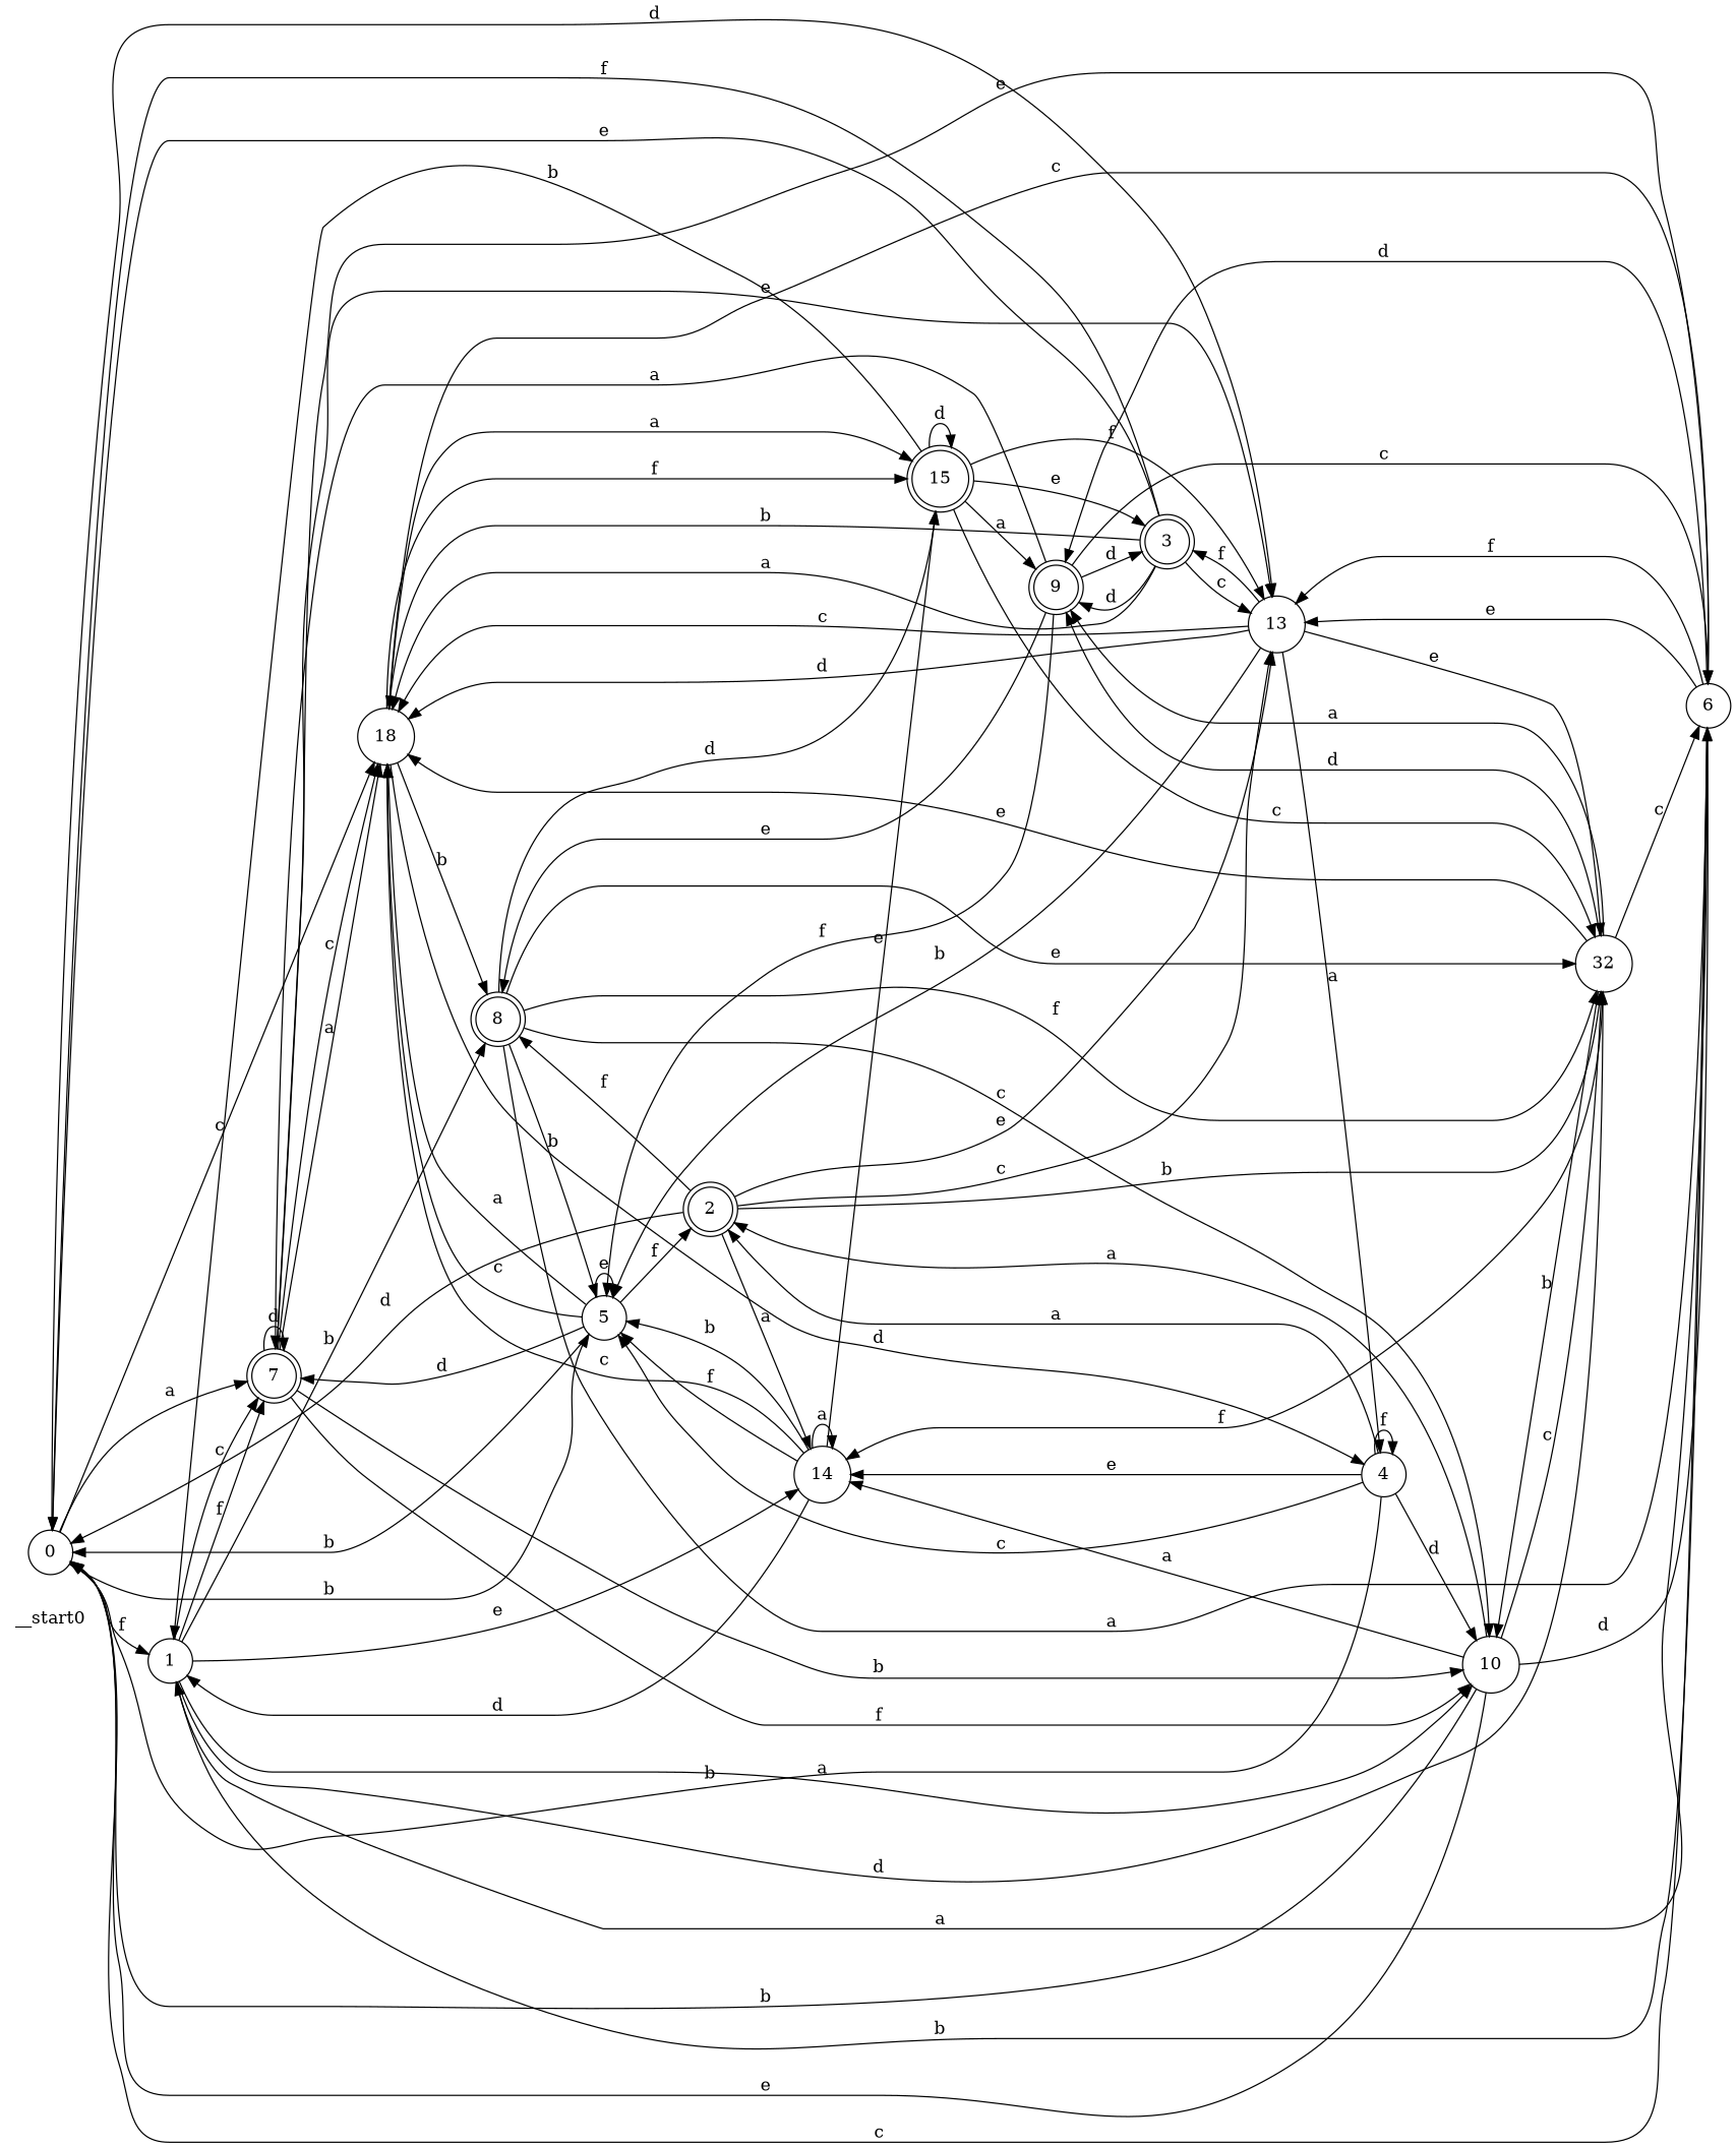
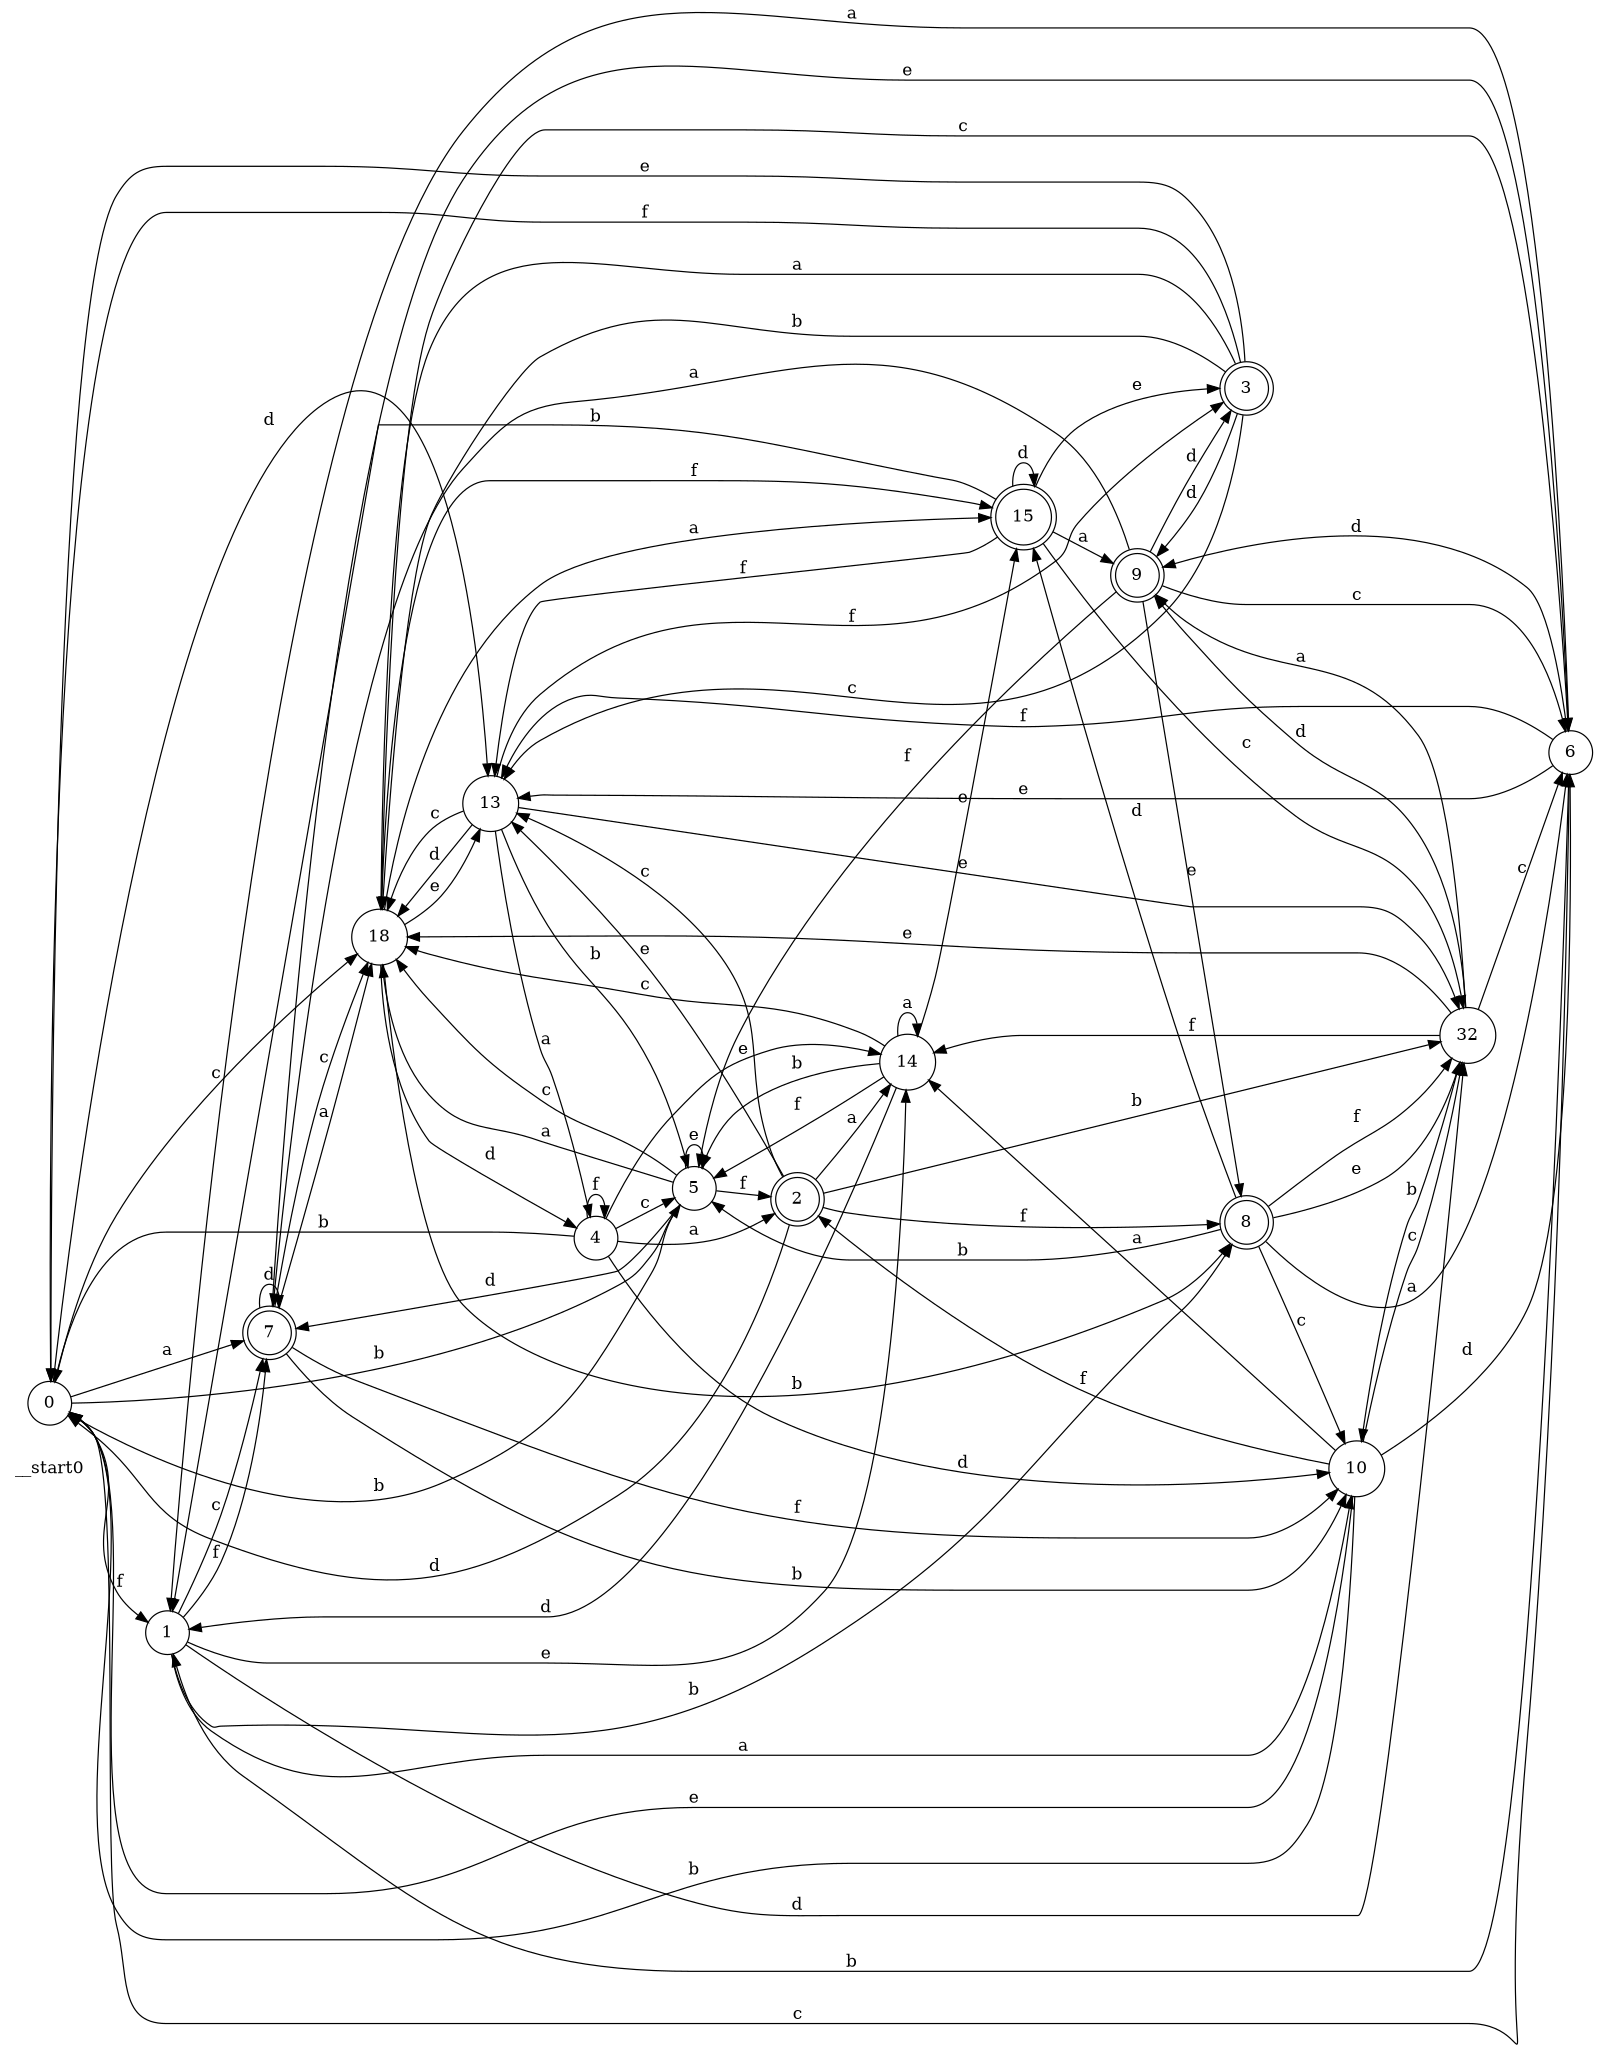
  digraph {
    rankdir=LR
    node [shape=circle color=black fillcolor=white style=filled]
    __start0 [shape=none color="" fillcolor="" style=""]
    n2 [label=0]
    n3 [label=1]
    n4 [label=5]
    n5 [label=7 shape=doublecircle style="rounded,filled"]
    n6 [label=18]
    n7 [label=13]
    n8 [label=8 shape=doublecircle style="rounded,filled"]
    n9 [label=10]
    n10 [label=32]
    n11 [label=14]
    n12 [label=2 shape=doublecircle style="rounded,filled"]
    n13 [label=6]
    n14 [label=15 shape=doublecircle style="rounded,filled"]
    n15 [label=4]
    n16 [label=3 shape=doublecircle style="rounded,filled"]
    n17 [label=9 shape=doublecircle style="rounded,filled"]
    n2 -> n3 [label=f]
    n2 -> n4 [label=b]
    n2 -> n5 [label=a]
    n2 -> n6 [label=c]
    n2 -> n7 [label=d]
    n3 -> n5 [label=c]
    n3 -> n5 [label=f]
    n3 -> n8 [label=b]
    n3 -> n9 [label=a]
    n3 -> n10 [label=d]
    n3 -> n11 [label=e]
    n4 -> n2 [label=b]
    n4 -> n4 [label=e]
    n4 -> n5 [label=d]
    n4 -> n6 [label=a]
    n4 -> n6 [label=c]
    n4 -> n12 [label=f]
    n5 -> n5 [label=d]
    n5 -> n6 [label=a]
    n5 -> n6 [label=c]
    n5 -> n9 [label=b]
    n5 -> n9 [label=f]
    n5 -> n13 [label=e]
-   n5 -> n7 [label=e]
+   n6 -> n7 [label=e]
    n6 -> n8 [label=b]
    n6 -> n13 [label=c]
    n6 -> n14 [label=a]
    n6 -> n14 [label=f]
    n6 -> n15 [label=d]
    n7 -> n4 [label=b]
    n7 -> n6 [label=c]
    n7 -> n6 [label=d]
    n7 -> n10 [label=e]
    n7 -> n15 [label=a]
    n7 -> n16 [label=f]
    n8 -> n4 [label=b]
    n8 -> n9 [label=c]
    n8 -> n10 [label=e]
    n8 -> n10 [label=f]
    n8 -> n13 [label=a]
    n8 -> n14 [label=d]
    n9 -> n2 [label=b]
    n9 -> n2 [label=e]
    n9 -> n10 [label=c]
    n9 -> n11 [label=a]
-   n9 -> n12 [label=a]
+   n9 -> n12 [label=f]
    n9 -> n13 [label=d]
    n10 -> n6 [label=e]
    n10 -> n9 [label=b]
    n10 -> n11 [label=f]
    n10 -> n13 [label=c]
    n10 -> n17 [label=a]
    n10 -> n17 [label=d]
    n11 -> n3 [label=d]
    n11 -> n4 [label=b]
    n11 -> n4 [label=f]
    n11 -> n6 [label=c]
    n11 -> n11 [label=a]
    n11 -> n14 [label=e]
    n12 -> n2 [label=d]
    n12 -> n7 [label=c]
    n12 -> n7 [label=e]
    n12 -> n8 [label=f]
    n12 -> n10 [label=b]
    n12 -> n11 [label=a]
    n13 -> n2 [label=c]
    n13 -> n3 [label=a]
    n13 -> n3 [label=b]
    n13 -> n7 [label=e]
    n13 -> n7 [label=f]
    n13 -> n17 [label=d]
    n14 -> n3 [label=b]
    n14 -> n7 [label=f]
    n14 -> n10 [label=c]
    n14 -> n14 [label=d]
    n14 -> n16 [label=e]
    n14 -> n17 [label=a]
    n15 -> n2 [label=b]
    n15 -> n4 [label=c]
    n15 -> n9 [label=d]
    n15 -> n11 [label=e]
    n15 -> n12 [label=a]
    n15 -> n15 [label=f]
    n16 -> n2 [label=e]
    n16 -> n2 [label=f]
    n16 -> n6 [label=a]
    n16 -> n6 [label=b]
    n16 -> n7 [label=c]
    n16 -> n17 [label=d]
    n17 -> n4 [label=f]
    n17 -> n5 [label=a]
    n17 -> n8 [label=e]
    n17 -> n13 [label=c]
    n17 -> n16 [label=d]
  }
